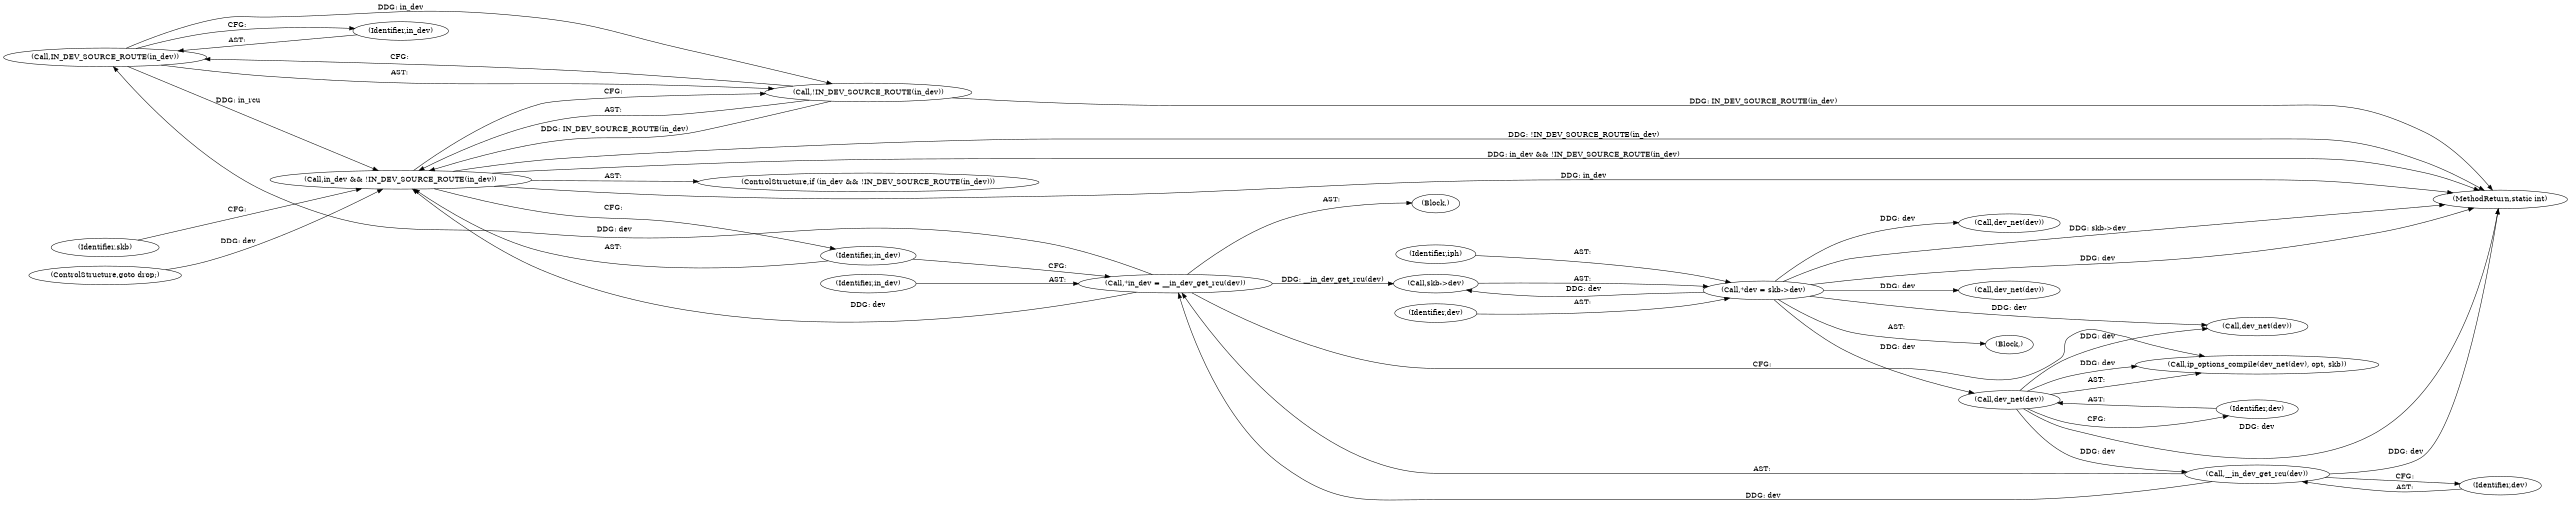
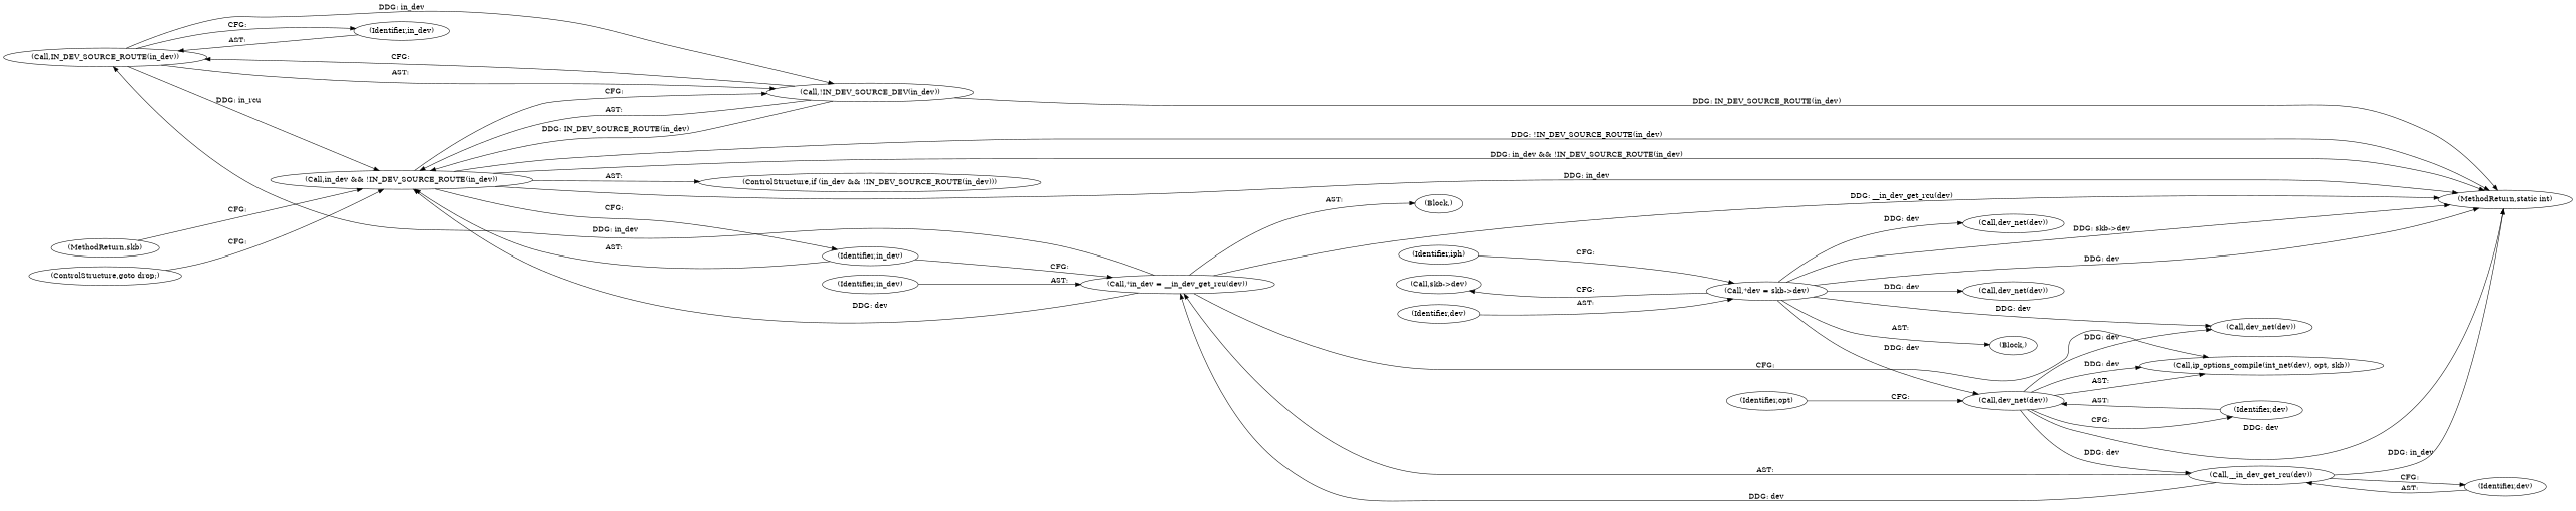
  digraph {
    rankdir=LR
    n1 [label="(Call,IN_DEV_SOURCE_ROUTE(in_dev))"]
    n2 [label="(Call,in_dev && !IN_DEV_SOURCE_ROUTE(in_dev))"]
-   n3 [label="(Call,!IN_DEV_SOURCE_ROUTE(in_dev))"]
+   n3 [label="(Call,!IN_DEV_SOURCE_DEV(in_dev))"]
    n4 [label="(Identifier,in_dev)"]
    n5 [label="(MethodReturn,static int)"]
    n6 [label="(ControlStructure,if (in_dev && !IN_DEV_SOURCE_ROUTE(in_dev)))"]
    n7 [label="(Identifier,in_dev)"]
    n8 [label="(Call,*in_dev = __in_dev_get_rcu(dev))"]
    n9 [label="(Block,)"]
-   n10 [label="(Call,ip_options_compile(dev_net(dev), opt, skb))"]
+   n10 [label="(Call,ip_options_compile(int_net(dev), opt, skb))"]
    n11 [label="(Call,__in_dev_get_rcu(dev))"]
    n12 [label="(Identifier,dev)"]
    n13 [label="(Call,dev_net(dev))"]
    n14 [label="(Call,dev_net(dev))"]
    n15 [label="(Identifier,dev)"]
    n16 [label="(Call,*dev = skb->dev)"]
    n17 [label="(Block,)"]
    n18 [label="(Call,skb->dev)"]
    n19 [label="(Call,dev_net(dev))"]
    n20 [label="(Call,dev_net(dev))"]
    n21 [label="(Identifier,in_dev)"]
+   n22 [label="(Identifier,opt)"]
    n23 [label="(Identifier,iph)"]
-   n24 [label="(Identifier,skb)"]
+   n24 [label="(MethodReturn,skb)"]
    n25 [label="(Identifier,dev)"]
    n26 [label="(ControlStructure,goto drop;)"]
    n1 -> n2 [label="DDG: in_rcu"]
    n1 -> n3 [label="AST: "]
    n1 -> n3 [label="DDG: in_dev"]
    n1 -> n4 [label="CFG: "]
    n2 -> n3 [label="CFG: "]
    n2 -> n5 [label="DDG: in_dev && !IN_DEV_SOURCE_ROUTE(in_dev)"]
    n2 -> n5 [label="DDG: in_dev"]
    n2 -> n5 [label="DDG: !IN_DEV_SOURCE_ROUTE(in_dev)"]
    n2 -> n6 [label="AST: "]
    n2 -> n7 [label="CFG: "]
    n3 -> n1 [label="CFG: "]
    n3 -> n2 [label="AST: "]
    n3 -> n2 [label="DDG: IN_DEV_SOURCE_ROUTE(in_dev)"]
    n3 -> n5 [label="DDG: IN_DEV_SOURCE_ROUTE(in_dev)"]
    n4 -> n1 [label="AST: "]
    n7 -> n2 [label="AST: "]
    n7 -> n8 [label="CFG: "]
-   n8 -> n1 [label="DDG: dev"]
+   n8 -> n1 [label="DDG: in_dev"]
    n8 -> n2 [label="DDG: dev"]
-   n8 -> n18 [label="DDG: __in_dev_get_rcu(dev)"]
+   n8 -> n5 [label="DDG: __in_dev_get_rcu(dev)"]
    n8 -> n9 [label="AST: "]
    n8 -> n10 [label="CFG: "]
-   n11 -> n5 [label="DDG: dev"]
+   n11 -> n5 [label="DDG: in_dev"]
    n11 -> n8 [label="AST: "]
    n11 -> n8 [label="DDG: dev"]
    n11 -> n12 [label="CFG: "]
    n12 -> n11 [label="AST: "]
    n13 -> n5 [label="DDG: dev"]
    n13 -> n10 [label="AST: "]
    n13 -> n10 [label="DDG: dev"]
    n13 -> n11 [label="DDG: dev"]
    n13 -> n14 [label="DDG: dev"]
    n13 -> n15 [label="CFG: "]
    n15 -> n13 [label="AST: "]
    n16 -> n5 [label="DDG: skb->dev"]
    n16 -> n5 [label="DDG: dev"]
    n16 -> n13 [label="DDG: dev"]
    n16 -> n14 [label="DDG: dev"]
    n16 -> n17 [label="AST: "]
-   n16 -> n18 [label="DDG: dev"]
+   n16 -> n18 [label="CFG: "]
    n16 -> n19 [label="DDG: dev"]
    n16 -> n20 [label="DDG: dev"]
-   n18 -> n16 [label="AST: "]
    n21 -> n8 [label="AST: "]
-   n23 -> n16 [label="AST: "]
+   n22 -> n13 [label="CFG: "]
+   n23 -> n16 [label="CFG: "]
    n24 -> n2 [label="CFG: "]
    n25 -> n16 [label="AST: "]
-   n26 -> n2 [label="DDG: dev"]
+   n26 -> n2 [label="CFG: "]
  }
